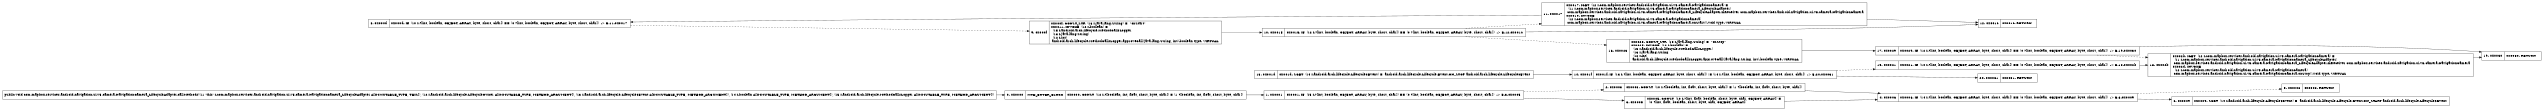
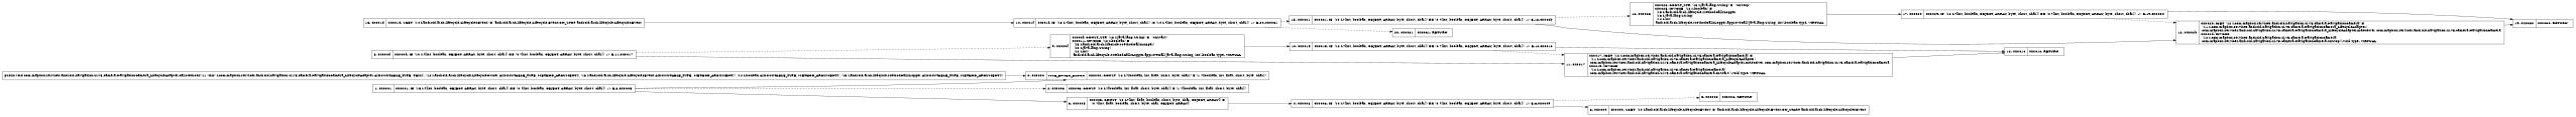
  digraph {
    rankdir=LR
    node [shape=record]
    n1 [label="{0\:\ 0x0000|MTH_ENTER_BLOCK\l|0x0000: CONST  (r2 I:?[boolean, int, float, short, byte, char]) = (1 ?[boolean, int, float, short, byte, char]) \l}"]
    n2 [label="{1\:\ 0x0001|0x0001: IF  (r5 I:?[int, boolean, OBJECT, ARRAY, byte, short, char]) == (0 ?[int, boolean, OBJECT, ARRAY, byte, short, char])  \-\> B:3:0x0005 \l}"]
    n3 [label="{2\:\ 0x0003|0x0003: CONST  (r0 I:?[boolean, int, float, short, byte, char]) = (1 ?[boolean, int, float, short, byte, char]) \l}"]
    n4 [label="{3\:\ 0x0005|0x0005: CONST  (r0 I:?[int, float, boolean, short, byte, char, OBJECT, ARRAY]) = \l  (0 ?[int, float, boolean, short, byte, char, OBJECT, ARRAY])\l \l}"]
    n5 [label="{4\:\ 0x0006|0x0006: IF  (r4 I:?[int, boolean, OBJECT, ARRAY, byte, short, char]) == (0 ?[int, boolean, OBJECT, ARRAY, byte, short, char])  \-\> B:6:0x0009 \l}"]
    n6 [label="{5\:\ 0x0008|0x0008: RETURN   \l}"]
    n7 [label="{6\:\ 0x0009|0x0009: SGET  (r4 I:android.arch.lifecycle.Lifecycle$Event) =  android.arch.lifecycle.Lifecycle.Event.ON_START android.arch.lifecycle.Lifecycle$Event \l}"]
    n8 [label="{8\:\ 0x000d|0x000d: IF  (r0 I:?[int, boolean, OBJECT, ARRAY, byte, short, char]) == (0 ?[int, boolean, OBJECT, ARRAY, byte, short, char])  \-\> B:11:0x0017 \l}"]
    n9 [label="{9\:\ 0x000f|0x000f: CONST_STR  (r3 I:java.lang.String) =  \"onStart\" \l0x0011: INVOKE  (r2 I:boolean) = \l  (r5 I:android.arch.lifecycle.MethodCallsLogger)\l  (r3 I:java.lang.String)\l  (r2 I:int)\l android.arch.lifecycle.MethodCallsLogger.approveCall(java.lang.String, int):boolean type: VIRTUAL \l}"]
    n10 [label="{11\:\ 0x0017|0x0017: IGET  (r2 I:com.mapbox.services.android.navigation.ui.v5.camera.NavigationCamera) = \l  (r1 I:com.mapbox.services.android.navigation.ui.v5.camera.NavigationCamera_LifecycleAdapter)\l com.mapbox.services.android.navigation.ui.v5.camera.NavigationCamera_LifecycleAdapter.mReceiver com.mapbox.services.android.navigation.ui.v5.camera.NavigationCamera \l0x0019: INVOKE  \l  (r2 I:com.mapbox.services.android.navigation.ui.v5.camera.NavigationCamera)\l com.mapbox.services.android.navigation.ui.v5.camera.NavigationCamera.onStart():void type: VIRTUAL \l}"]
    n11 [label="{13\:\ 0x001d|0x001d: SGET  (r4 I:android.arch.lifecycle.Lifecycle$Event) =  android.arch.lifecycle.Lifecycle.Event.ON_STOP android.arch.lifecycle.Lifecycle$Event \l}"]
    n12 [label="{14\:\ 0x001f|0x001f: IF  (r3 I:?[int, boolean, OBJECT, ARRAY, byte, short, char]) != (r4 I:?[int, boolean, OBJECT, ARRAY, byte, short, char])  \-\> B:20:0x0031 \l}"]
    n13 [label="{10\:\ 0x0015|0x0015: IF  (r2 I:?[int, boolean, OBJECT, ARRAY, byte, short, char]) == (0 ?[int, boolean, OBJECT, ARRAY, byte, short, char])  \-\> B:12:0x001c \l}"]
    n14 [label="{12\:\ 0x001c|0x001c: RETURN   \l}"]
    n15 [label="{15\:\ 0x0021|0x0021: IF  (r0 I:?[int, boolean, OBJECT, ARRAY, byte, short, char]) == (0 ?[int, boolean, OBJECT, ARRAY, byte, short, char])  \-\> B:18:0x002b \l}"]
    n16 [label="{20\:\ 0x0031|0x0031: RETURN   \l}"]
    n17 [label="{16\:\ 0x0023|0x0023: CONST_STR  (r3 I:java.lang.String) =  \"onStop\" \l0x0025: INVOKE  (r2 I:boolean) = \l  (r5 I:android.arch.lifecycle.MethodCallsLogger)\l  (r3 I:java.lang.String)\l  (r2 I:int)\l android.arch.lifecycle.MethodCallsLogger.approveCall(java.lang.String, int):boolean type: VIRTUAL \l}"]
    n18 [label="{18\:\ 0x002b|0x002b: IGET  (r2 I:com.mapbox.services.android.navigation.ui.v5.camera.NavigationCamera) = \l  (r1 I:com.mapbox.services.android.navigation.ui.v5.camera.NavigationCamera_LifecycleAdapter)\l com.mapbox.services.android.navigation.ui.v5.camera.NavigationCamera_LifecycleAdapter.mReceiver com.mapbox.services.android.navigation.ui.v5.camera.NavigationCamera \l0x002d: INVOKE  \l  (r2 I:com.mapbox.services.android.navigation.ui.v5.camera.NavigationCamera)\l com.mapbox.services.android.navigation.ui.v5.camera.NavigationCamera.onStop():void type: VIRTUAL \l}"]
    n19 [label="{17\:\ 0x0029|0x0029: IF  (r2 I:?[int, boolean, OBJECT, ARRAY, byte, short, char]) == (0 ?[int, boolean, OBJECT, ARRAY, byte, short, char])  \-\> B:19:0x0030 \l}"]
    n20 [label="{19\:\ 0x0030|0x0030: RETURN   \l}"]
    n21 [label="{public void com.mapbox.services.android.navigation.ui.v5.camera.NavigationCamera_LifecycleAdapter.callMethods((r1 'this' I:com.mapbox.services.android.navigation.ui.v5.camera.NavigationCamera_LifecycleAdapter A[IMMUTABLE_TYPE, THIS]), (r2 I:android.arch.lifecycle.LifecycleOwner A[IMMUTABLE_TYPE, METHOD_ARGUMENT]), (r3 I:android.arch.lifecycle.Lifecycle$Event A[IMMUTABLE_TYPE, METHOD_ARGUMENT]), (r4 I:boolean A[IMMUTABLE_TYPE, METHOD_ARGUMENT]), (r5 I:android.arch.lifecycle.MethodCallsLogger A[IMMUTABLE_TYPE, METHOD_ARGUMENT])) }"]
-   n1 -> n2
+   n2 -> n1
    n2 -> n3 [style=dashed]
    n2 -> n4
-   n3 -> n5
    n4 -> n5
    n5 -> n6 [style=dashed]
    n5 -> n7
    n8 -> n9 [style=dashed]
-   n10 -> n8
+   n8 -> n10
    n9 -> n13
    n10 -> n14
    n11 -> n12
    n12 -> n15 [style=dashed]
-   n12 -> n16
+   n12 -> n16 [style=dashed]
    n13 -> n10 [style=dashed]
    n13 -> n14
-   n13 -> n17 [style=dashed]
+   n15 -> n17 [style=dashed]
    n15 -> n18
    n17 -> n19
    n18 -> n20
    n19 -> n18 [style=dashed]
    n19 -> n20
    n21 -> n1
  }
